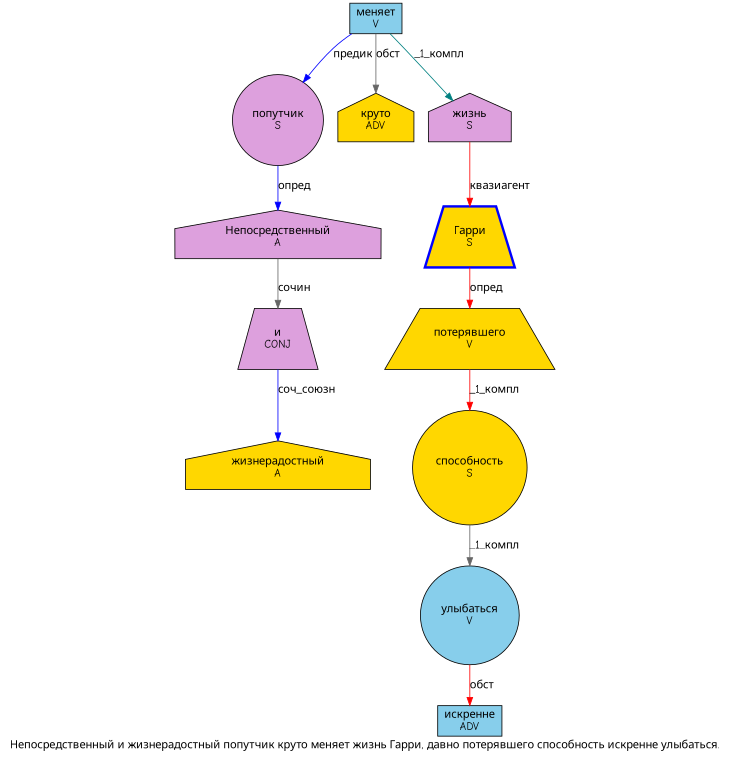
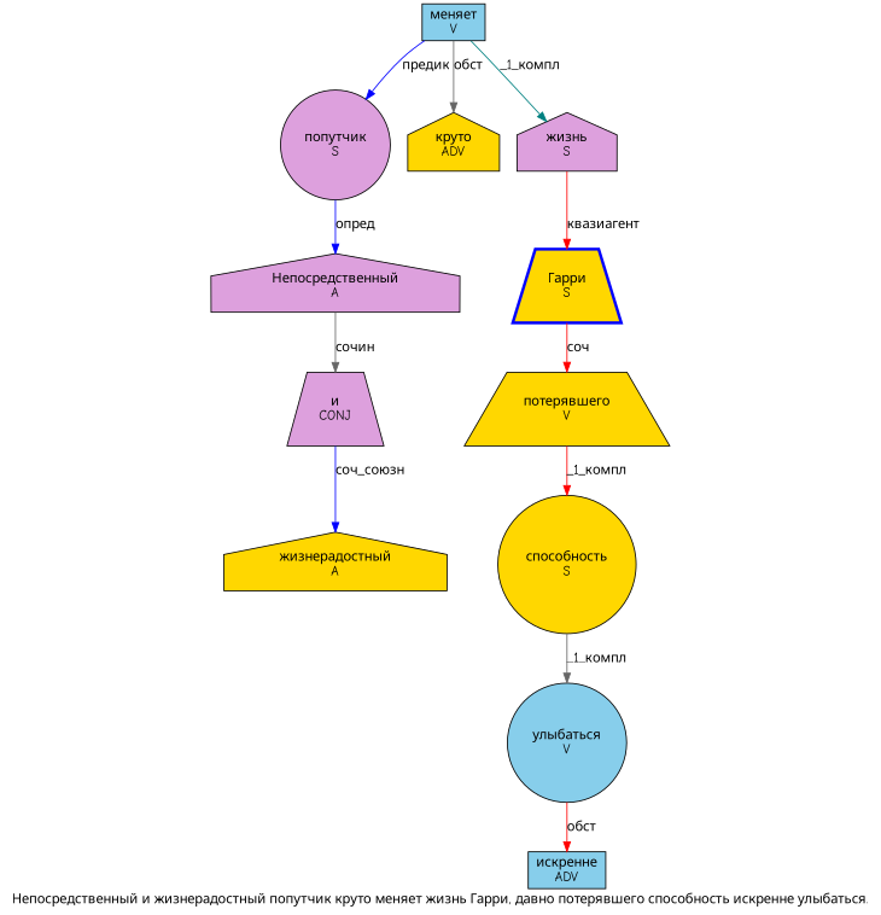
  digraph {
    fontname="Comic Neue"
    label="Непосредственный и жизнерадостный попутчик круто меняет жизнь Гарри, давно потерявшего способность искренне улыбаться."
    node [fillcolor=gold fontname="Comic Neue" penwidth=1 shape=house style=filled]
    edge [color=red fontname="Comic Neue"]
    n1 [fillcolor=plum label="Непосредственный\nA"]
    n2 [fillcolor=plum label="и\nCONJ" shape=trapezium]
    n3 [label="жизнерадостный\nA"]
    n4 [fillcolor=plum label="попутчик\nS" shape=circle]
    n5 [label="круто\nADV"]
    n6 [fillcolor=skyblue label="меняет\nV" shape=box]
    n7 [fillcolor=plum label="жизнь\nS"]
    n8 [color=blue label="Гарри\nS" penwidth=3 shape=trapezium]
    n9 [label="потерявшего\nV" shape=trapezium]
    n10 [label="способность\nS" shape=circle]
    n11 [fillcolor=skyblue label="улыбаться\nV" shape=circle]
    n12 [fillcolor=skyblue label="искренне\nADV" shape=box]
    n1 -> n2 [color=gray40 label="сочин"]
    n2 -> n3 [color=blue label="соч_союзн"]
    n4 -> n1 [color=blue label="опред"]
    n6 -> n4 [color=blue label="предик"]
    n6 -> n5 [color=gray40 label="обст"]
    n6 -> n7 [color=teal label="_1_компл"]
    n7 -> n8 [label="квазиагент"]
-   n8 -> n9 [label="опред"]
+   n8 -> n9 [label="соч"]
    n9 -> n10 [label="_1_компл"]
    n10 -> n11 [color=gray40 label="_1_компл"]
    n11 -> n12 [label="обст"]
  }
